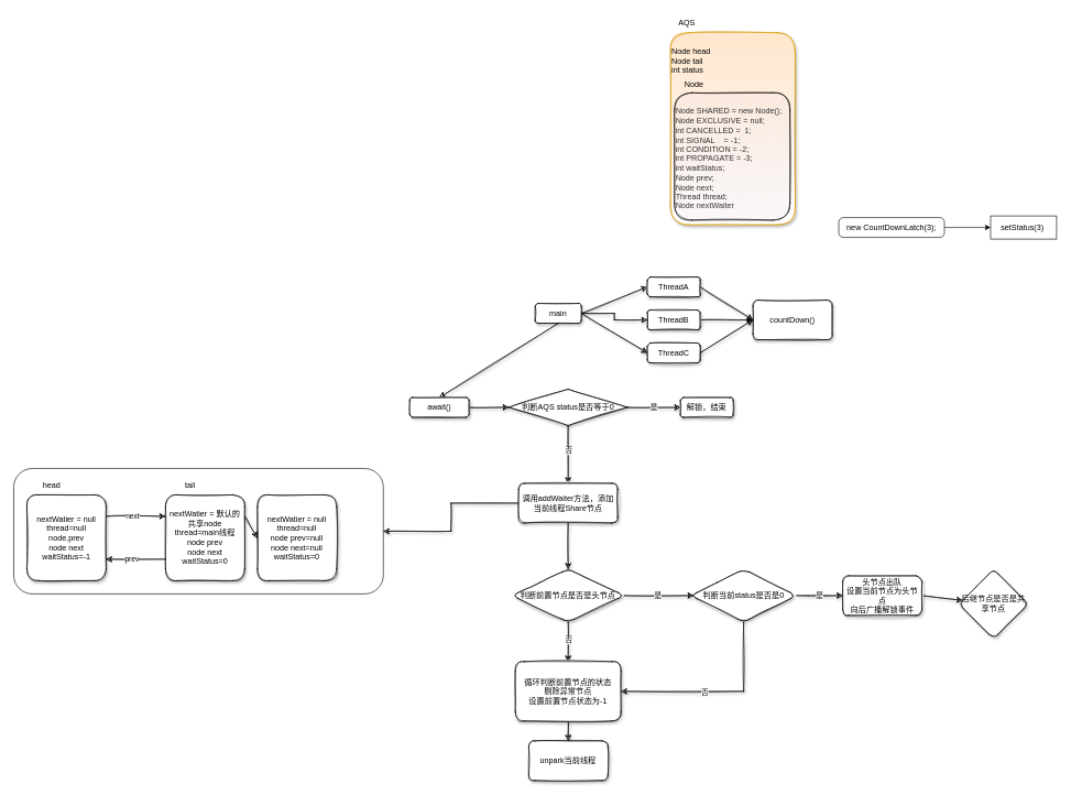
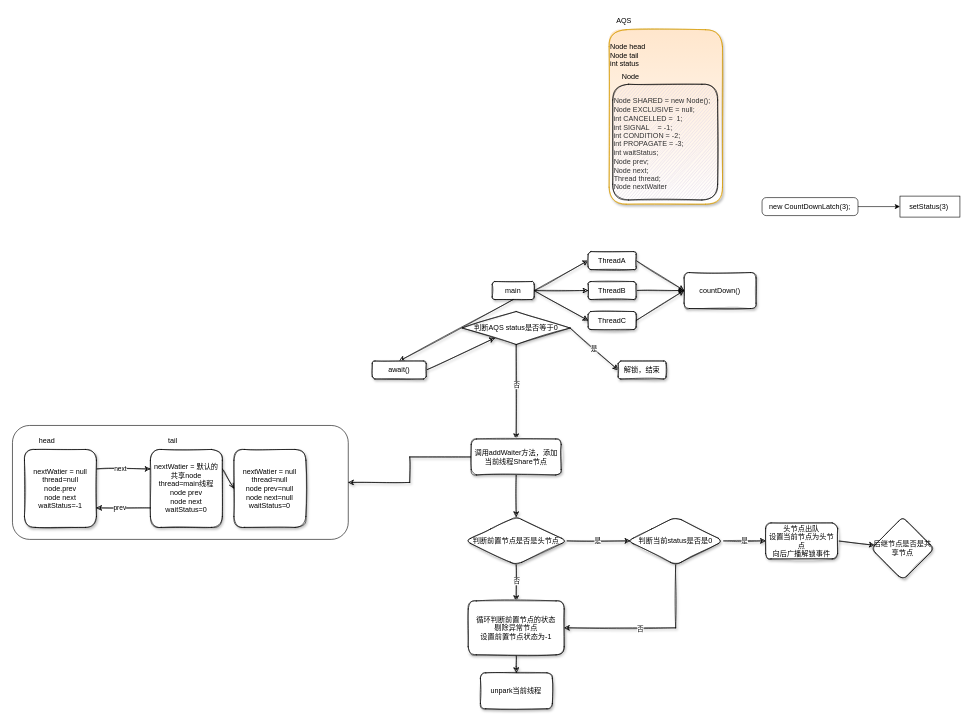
  <mxCell id="0" />
  <mxCell id="1" parent="0" />
  <mxCell id="2" style="edgeStyle=none;rounded=0;orthogonalLoop=1;jettySize=auto;html=1;exitX=1;exitY=0.5;exitDx=0;exitDy=0;strokeColor=default;" edge="1" parent="1" source="3"><mxGeometry relative="1" as="geometry"><mxPoint x="1500" y="344" as="targetPoint" /></mxGeometry></mxCell>
  <mxCell id="3" value="new CountDownLatch(3);" style="rounded=1;whiteSpace=wrap;html=1;arcSize=23;" vertex="1" parent="1"><mxGeometry x="1270" y="329" width="160" height="30" as="geometry" /></mxCell>
  <mxCell id="4" style="edgeStyle=orthogonalEdgeStyle;rounded=0;orthogonalLoop=1;jettySize=auto;html=1;exitX=1;exitY=0.5;exitDx=0;exitDy=0;sketch=1;shadow=1;" edge="1" parent="1" source="8" target="10"><mxGeometry relative="1" as="geometry" /></mxCell>
  <mxCell id="5" style="rounded=0;orthogonalLoop=1;jettySize=auto;html=1;exitX=1;exitY=0.5;exitDx=0;exitDy=0;entryX=0;entryY=0.5;entryDx=0;entryDy=0;sketch=1;shadow=1;" edge="1" parent="1" source="8" target="14"><mxGeometry relative="1" as="geometry" /></mxCell>
  <mxCell id="6" style="rounded=0;orthogonalLoop=1;jettySize=auto;html=1;exitX=1;exitY=0.5;exitDx=0;exitDy=0;entryX=0;entryY=0.5;entryDx=0;entryDy=0;strokeColor=default;sketch=1;shadow=1;" edge="1" parent="1" source="8" target="12"><mxGeometry relative="1" as="geometry" /></mxCell>
  <mxCell id="7" style="rounded=0;sketch=1;orthogonalLoop=1;jettySize=auto;html=1;exitX=0.5;exitY=1;exitDx=0;exitDy=0;entryX=0.5;entryY=0;entryDx=0;entryDy=0;shadow=1;strokeColor=default;" edge="1" parent="1" source="8" target="22"><mxGeometry relative="1" as="geometry" /></mxCell>
- <mxCell id="8" value="main" style="rounded=1;whiteSpace=wrap;html=1;sketch=1;shadow=1;" vertex="1" parent="1"><mxGeometry x="810" y="459" width="70" height="30" as="geometry" /></mxCell>
+ <mxCell id="8" value="main" style="rounded=1;whiteSpace=wrap;html=1;sketch=1;shadow=1;" vertex="1" parent="1"><mxGeometry x="820" y="469" width="70" height="30" as="geometry" /></mxCell>
  <mxCell id="9" style="edgeStyle=none;rounded=0;sketch=1;orthogonalLoop=1;jettySize=auto;html=1;exitX=1;exitY=0.5;exitDx=0;exitDy=0;shadow=1;strokeColor=default;" edge="1" parent="1" source="10"><mxGeometry relative="1" as="geometry"><mxPoint x="1140" y="484" as="targetPoint" /></mxGeometry></mxCell>
  <mxCell id="10" value="ThreadB" style="rounded=1;whiteSpace=wrap;html=1;sketch=1;shadow=1;" vertex="1" parent="1"><mxGeometry x="980" y="469" width="80" height="30" as="geometry" /></mxCell>
  <mxCell id="11" style="rounded=0;sketch=1;orthogonalLoop=1;jettySize=auto;html=1;exitX=1;exitY=0.5;exitDx=0;exitDy=0;entryX=0;entryY=0.5;entryDx=0;entryDy=0;shadow=1;strokeColor=default;" edge="1" parent="1" source="12" target="45"><mxGeometry relative="1" as="geometry" /></mxCell>
  <mxCell id="12" value="ThreadA" style="rounded=1;whiteSpace=wrap;html=1;sketch=1;shadow=1;strokeColor=default;" vertex="1" parent="1"><mxGeometry x="980" y="419" width="80" height="30" as="geometry" /></mxCell>
  <mxCell id="13" style="edgeStyle=none;rounded=0;sketch=1;orthogonalLoop=1;jettySize=auto;html=1;exitX=1;exitY=0.5;exitDx=0;exitDy=0;entryX=0;entryY=0.5;entryDx=0;entryDy=0;shadow=1;strokeColor=default;" edge="1" parent="1" source="14" target="45"><mxGeometry relative="1" as="geometry" /></mxCell>
  <mxCell id="14" value="ThreadC" style="rounded=1;whiteSpace=wrap;html=1;sketch=1;shadow=1;" vertex="1" parent="1"><mxGeometry x="980" y="519" width="80" height="30" as="geometry" /></mxCell>
  <mxCell id="15" value="setStatus(3)&lt;span style=&quot;white-space: pre&quot;&gt; &lt;/span&gt;" style="rounded=0;whiteSpace=wrap;html=1;" vertex="1" parent="1"><mxGeometry x="1500" y="326.5" width="100" height="35" as="geometry" /></mxCell>
  <mxCell id="16" value="" style="group" vertex="1" connectable="0" parent="1"><mxGeometry x="1010" y="20" width="194" height="320" as="geometry" /></mxCell>
  <mxCell id="17" value="AQS" style="text;html=1;strokeColor=none;fillColor=none;align=center;verticalAlign=middle;whiteSpace=wrap;rounded=0;" vertex="1" parent="16"><mxGeometry width="60" height="30" as="geometry" /></mxCell>
  <mxCell id="18" value="&lt;br&gt;Node head&lt;br&gt;Node tail&lt;br&gt;int status" style="whiteSpace=wrap;html=1;align=left;horizontal=1;verticalAlign=top;rounded=1;fillColor=#ffe6cc;strokeColor=#d79b00;gradientColor=#ffffff;glass=0;shadow=1;sketch=1;" vertex="1" parent="16"><mxGeometry x="5" y="29" width="189" height="291" as="geometry" /></mxCell>
  <mxCell id="19" value="&lt;br&gt;Node SHARED = new Node();&lt;br&gt;Node&amp;nbsp;EXCLUSIVE = null;&lt;br&gt;int CANCELLED =&amp;nbsp; 1;&lt;br&gt;int SIGNAL&amp;nbsp; &amp;nbsp; = -1;&lt;br&gt;int&lt;span&gt;&amp;nbsp;CONDITION = -2;&lt;br&gt;int PROPAGATE = -3;&lt;br&gt;int waitStatus;&lt;br&gt;Node prev;&lt;br&gt;Node next;&lt;br&gt;Thread thread;&lt;br&gt;Node nextWaiter&lt;br&gt;&lt;/span&gt;" style="rounded=1;whiteSpace=wrap;html=1;verticalAlign=top;align=left;shadow=0;sketch=1;fillColor=#e1d5e7;strokeColor=default;fontColor=#333333;" vertex="1" parent="16"><mxGeometry x="11" y="120" width="175" height="193" as="geometry" /></mxCell>
  <mxCell id="20" value="Node" style="text;html=1;strokeColor=none;fillColor=none;align=center;verticalAlign=middle;whiteSpace=wrap;rounded=0;" vertex="1" parent="16"><mxGeometry x="11" y="93" width="60" height="30" as="geometry" /></mxCell>
  <mxCell id="21" style="edgeStyle=none;rounded=0;orthogonalLoop=1;jettySize=auto;html=1;exitX=1;exitY=0.5;exitDx=0;exitDy=0;strokeColor=default;sketch=1;shadow=1;" edge="1" parent="1" source="22" target="26"><mxGeometry relative="1" as="geometry"><mxPoint x="810" y="616.5" as="targetPoint" /></mxGeometry></mxCell>
  <mxCell id="22" value="await()" style="rounded=1;whiteSpace=wrap;html=1;sketch=1;shadow=1;" vertex="1" parent="1"><mxGeometry x="620" y="601.5" width="90" height="30" as="geometry" /></mxCell>
  <mxCell id="23" style="edgeStyle=none;rounded=0;orthogonalLoop=1;jettySize=auto;html=1;exitX=0.5;exitY=1;exitDx=0;exitDy=0;strokeColor=default;sketch=1;shadow=1;" edge="1" parent="1" source="26"><mxGeometry relative="1" as="geometry"><mxPoint x="860" y="731.5" as="targetPoint" /></mxGeometry></mxCell>
  <mxCell id="24" value="否" style="edgeLabel;html=1;align=center;verticalAlign=middle;resizable=0;points=[];" vertex="1" connectable="0" parent="23"><mxGeometry x="-0.154" relative="1" as="geometry"><mxPoint as="offset" /></mxGeometry></mxCell>
  <mxCell id="25" value="是" style="edgeStyle=none;rounded=0;orthogonalLoop=1;jettySize=auto;html=1;exitX=1;exitY=0.5;exitDx=0;exitDy=0;strokeColor=default;sketch=1;shadow=1;" edge="1" parent="1" source="26"><mxGeometry relative="1" as="geometry"><mxPoint x="1030" y="616.5" as="targetPoint" /></mxGeometry></mxCell>
- <mxCell id="26" value="判断AQS status是否等于0" style="rhombus;whiteSpace=wrap;html=1;sketch=1;shadow=1;" vertex="1" parent="1"><mxGeometry x="770" y="589" width="180" height="55" as="geometry" /></mxCell>
+ <mxCell id="26" value="判断AQS status是否等于0" style="rhombus;whiteSpace=wrap;html=1;sketch=1;shadow=1;" vertex="1" parent="1"><mxGeometry x="770" y="519" width="180" height="55" as="geometry" /></mxCell>
  <mxCell id="27" value="解锁，结束" style="rounded=1;whiteSpace=wrap;html=1;sketch=1;shadow=1;" vertex="1" parent="1"><mxGeometry x="1030" y="601.5" width="80" height="30" as="geometry" /></mxCell>
  <mxCell id="28" style="edgeStyle=none;rounded=0;sketch=1;orthogonalLoop=1;jettySize=auto;html=1;exitX=0.5;exitY=1;exitDx=0;exitDy=0;strokeColor=default;shadow=1;" edge="1" parent="1" source="30"><mxGeometry relative="1" as="geometry"><mxPoint x="860" y="861.5" as="targetPoint" /></mxGeometry></mxCell>
  <mxCell id="29" style="edgeStyle=orthogonalEdgeStyle;rounded=0;sketch=1;orthogonalLoop=1;jettySize=auto;html=1;exitX=0;exitY=0.5;exitDx=0;exitDy=0;shadow=1;strokeColor=default;" edge="1" parent="1" source="30" target="47"><mxGeometry relative="1" as="geometry" /></mxCell>
  <mxCell id="30" value="调用addWaiter方法，添加当前线程Share节点" style="rounded=1;whiteSpace=wrap;html=1;sketch=1;glass=0;shadow=1;" vertex="1" parent="1"><mxGeometry x="785" y="731.5" width="150" height="60" as="geometry" /></mxCell>
  <mxCell id="31" style="edgeStyle=none;rounded=0;sketch=1;orthogonalLoop=1;jettySize=auto;html=1;exitX=0.5;exitY=1;exitDx=0;exitDy=0;shadow=1;strokeColor=default;" edge="1" parent="1" source="35"><mxGeometry relative="1" as="geometry"><mxPoint x="860" y="1001.5" as="targetPoint" /></mxGeometry></mxCell>
  <mxCell id="32" value="否" style="edgeLabel;html=1;align=center;verticalAlign=middle;resizable=0;points=[];" vertex="1" connectable="0" parent="31"><mxGeometry x="-0.114" relative="1" as="geometry"><mxPoint as="offset" /></mxGeometry></mxCell>
  <mxCell id="33" style="edgeStyle=none;rounded=0;sketch=1;orthogonalLoop=1;jettySize=auto;html=1;exitX=1;exitY=0.5;exitDx=0;exitDy=0;shadow=1;strokeColor=default;" edge="1" parent="1" source="35"><mxGeometry relative="1" as="geometry"><mxPoint x="1050" y="901.5" as="targetPoint" /></mxGeometry></mxCell>
  <mxCell id="34" value="是" style="edgeLabel;html=1;align=center;verticalAlign=middle;resizable=0;points=[];" vertex="1" connectable="0" parent="33"><mxGeometry x="-0.048" relative="1" as="geometry"><mxPoint as="offset" /></mxGeometry></mxCell>
  <mxCell id="35" value="判断前置节点是否是头节点" style="rhombus;whiteSpace=wrap;html=1;rounded=1;shadow=1;glass=0;sketch=1;" vertex="1" parent="1"><mxGeometry x="775" y="861.5" width="170" height="80" as="geometry" /></mxCell>
  <mxCell id="36" value="是" style="edgeStyle=none;rounded=0;sketch=1;orthogonalLoop=1;jettySize=auto;html=1;exitX=1;exitY=0.5;exitDx=0;exitDy=0;shadow=1;strokeColor=default;" edge="1" parent="1" source="39"><mxGeometry relative="1" as="geometry"><mxPoint x="1276" y="901.5" as="targetPoint" /></mxGeometry></mxCell>
  <mxCell id="37" style="edgeStyle=orthogonalEdgeStyle;rounded=0;sketch=1;orthogonalLoop=1;jettySize=auto;html=1;exitX=0.5;exitY=1;exitDx=0;exitDy=0;entryX=1;entryY=0.5;entryDx=0;entryDy=0;shadow=1;strokeColor=default;" edge="1" parent="1" source="39" target="43"><mxGeometry relative="1" as="geometry" /></mxCell>
  <mxCell id="38" value="否" style="edgeLabel;html=1;align=center;verticalAlign=middle;resizable=0;points=[];" vertex="1" connectable="0" parent="37"><mxGeometry x="0.133" y="2" relative="1" as="geometry"><mxPoint as="offset" /></mxGeometry></mxCell>
  <mxCell id="39" value="判断当前status是否是0" style="rhombus;whiteSpace=wrap;html=1;rounded=1;shadow=1;glass=0;sketch=1;" vertex="1" parent="1"><mxGeometry x="1046" y="861.5" width="160" height="80" as="geometry" /></mxCell>
  <mxCell id="40" style="edgeStyle=none;rounded=0;sketch=1;orthogonalLoop=1;jettySize=auto;html=1;exitX=1;exitY=0.5;exitDx=0;exitDy=0;shadow=1;strokeColor=default;" edge="1" parent="1" source="41" target="46"><mxGeometry relative="1" as="geometry"><mxPoint x="1470" y="901.895" as="targetPoint" /></mxGeometry></mxCell>
  <mxCell id="41" value="头节点出队&lt;br&gt;设置当前节点为头节点&lt;br&gt;向后广播解锁事件" style="rounded=1;whiteSpace=wrap;html=1;shadow=1;glass=0;sketch=1;" vertex="1" parent="1"><mxGeometry x="1276" y="871.5" width="120" height="60" as="geometry" /></mxCell>
  <mxCell id="42" style="edgeStyle=orthogonalEdgeStyle;rounded=0;sketch=1;orthogonalLoop=1;jettySize=auto;html=1;exitX=0.5;exitY=1;exitDx=0;exitDy=0;shadow=1;strokeColor=default;" edge="1" parent="1" source="43" target="44"><mxGeometry relative="1" as="geometry"><mxPoint x="860.316" y="1151.5" as="targetPoint" /></mxGeometry></mxCell>
  <mxCell id="43" value="循环判断前置节点的状态&lt;br&gt;剔除异常节点&lt;br&gt;设置前置节点状态为-1" style="rounded=1;whiteSpace=wrap;html=1;shadow=1;glass=0;sketch=1;" vertex="1" parent="1"><mxGeometry x="780" y="1001.5" width="160" height="90" as="geometry" /></mxCell>
  <mxCell id="44" value="unpark当前线程" style="rounded=1;whiteSpace=wrap;html=1;shadow=1;glass=0;sketch=1;" vertex="1" parent="1"><mxGeometry x="800.316" y="1121.5" width="120" height="60" as="geometry" /></mxCell>
  <mxCell id="45" value="countDown()" style="rounded=1;whiteSpace=wrap;html=1;shadow=1;glass=0;sketch=1;" vertex="1" parent="1"><mxGeometry x="1140" y="454" width="120" height="60" as="geometry" /></mxCell>
  <mxCell id="46" value="后继节点是否是共享节点" style="rhombus;whiteSpace=wrap;html=1;rounded=1;shadow=1;glass=0;sketch=1;strokeColor=default;" vertex="1" parent="1"><mxGeometry x="1452" y="861.89" width="105" height="105" as="geometry" /></mxCell>
  <mxCell id="47" value="" style="rounded=1;whiteSpace=wrap;html=1;container=0;" vertex="1" parent="1"><mxGeometry x="20" y="709" width="560" height="190" as="geometry" /></mxCell>
- <mxCell id="48" style="edgeStyle=none;rounded=0;sketch=1;orthogonalLoop=1;jettySize=auto;html=1;exitX=1;exitY=0.25;exitDx=0;exitDy=0;entryX=0;entryY=0.5;entryDx=0;entryDy=0;shadow=1;strokeColor=default;" edge="1" parent="1" source="49" target="58"><mxGeometry relative="1" as="geometry" /></mxCell>
+ <mxCell id="48" style="edgeStyle=none;rounded=0;sketch=1;orthogonalLoop=1;jettySize=auto;html=1;exitX=1;exitY=0.25;exitDx=0;exitDy=0;entryX=0;entryY=0.5;entryDx=0;entryDy=0;shadow=1;strokeColor=default;endArrow=open;" edge="1" parent="1" source="49" target="58"><mxGeometry relative="1" as="geometry" /></mxCell>
  <mxCell id="49" value="nextWatier = 默认的共享node&lt;br&gt;thread=main线程&lt;br&gt;node prev&lt;br&gt;node next&lt;br&gt;waitStatus=0" style="rounded=1;whiteSpace=wrap;html=1;shadow=1;sketch=1;container=0;" vertex="1" parent="1"><mxGeometry x="250" y="749" width="120" height="130" as="geometry" /></mxCell>
  <mxCell id="50" style="edgeStyle=none;rounded=0;orthogonalLoop=1;jettySize=auto;html=1;exitX=1;exitY=0.25;exitDx=0;exitDy=0;entryX=0;entryY=0.25;entryDx=0;entryDy=0;strokeColor=default;sketch=1;" edge="1" parent="1" source="52" target="49"><mxGeometry relative="1" as="geometry" /></mxCell>
  <mxCell id="51" value="next" style="edgeLabel;html=1;align=center;verticalAlign=middle;resizable=0;points=[];container=0;" vertex="1" connectable="0" parent="50"><mxGeometry x="-0.133" y="2" relative="1" as="geometry"><mxPoint y="1" as="offset" /></mxGeometry></mxCell>
  <mxCell id="52" value="nextWatier = null&lt;br&gt;thread=null&lt;br&gt;node.prev&lt;br&gt;node next&lt;br&gt;waitStatus=-1" style="rounded=1;whiteSpace=wrap;html=1;shadow=1;sketch=1;container=0;" vertex="1" parent="1"><mxGeometry x="40" y="749" width="120" height="130" as="geometry" /></mxCell>
  <mxCell id="53" style="edgeStyle=none;rounded=0;orthogonalLoop=1;jettySize=auto;html=1;exitX=0;exitY=0.75;exitDx=0;exitDy=0;entryX=1;entryY=0.75;entryDx=0;entryDy=0;strokeColor=default;sketch=1;" edge="1" parent="1" source="49" target="52"><mxGeometry relative="1" as="geometry" /></mxCell>
  <mxCell id="54" value="prev" style="edgeLabel;html=1;align=center;verticalAlign=middle;resizable=0;points=[];container=0;" vertex="1" connectable="0" parent="53"><mxGeometry x="0.156" y="-1" relative="1" as="geometry"><mxPoint as="offset" /></mxGeometry></mxCell>
  <mxCell id="55" value="head" style="text;html=1;strokeColor=none;fillColor=none;align=center;verticalAlign=middle;whiteSpace=wrap;rounded=0;container=0;" vertex="1" parent="1"><mxGeometry x="40.005" y="719" width="74.595" height="30" as="geometry" /></mxCell>
  <mxCell id="56" value="tail" style="text;html=1;strokeColor=none;fillColor=none;align=center;verticalAlign=middle;whiteSpace=wrap;rounded=0;container=0;" vertex="1" parent="1"><mxGeometry x="250" y="719" width="74.595" height="30" as="geometry" /></mxCell>
  <mxCell id="57" style="edgeStyle=none;rounded=0;sketch=1;orthogonalLoop=1;jettySize=auto;html=1;exitX=1;exitY=0.5;exitDx=0;exitDy=0;shadow=1;strokeColor=default;" edge="1" parent="1" source="49" target="49"><mxGeometry relative="1" as="geometry" /></mxCell>
  <mxCell id="58" value="nextWatier = null&lt;br&gt;thread=null&lt;br&gt;node prev=null&lt;br&gt;node next=null&lt;br&gt;waitStatus=0" style="rounded=1;whiteSpace=wrap;html=1;shadow=1;sketch=1;container=0;" vertex="1" parent="1"><mxGeometry x="389.32" y="749" width="120" height="130" as="geometry" /></mxCell>
